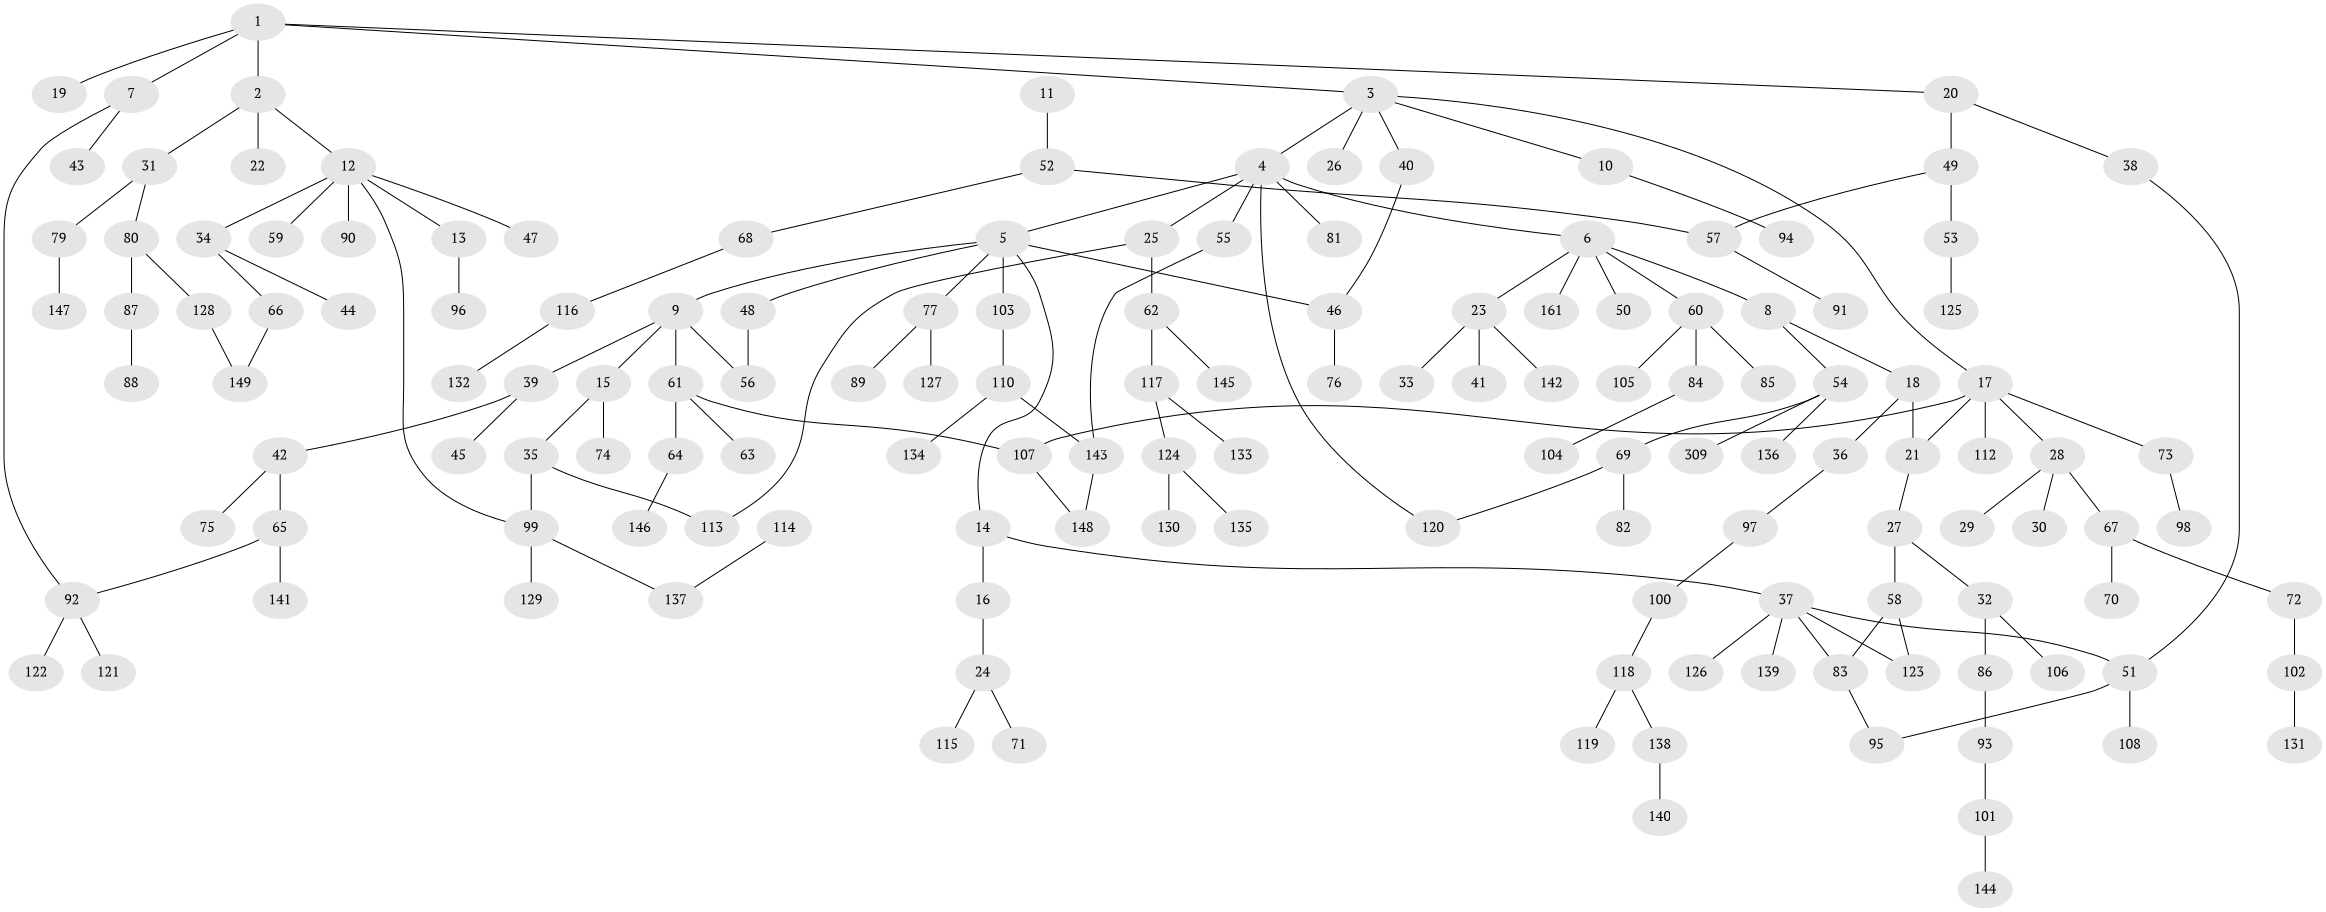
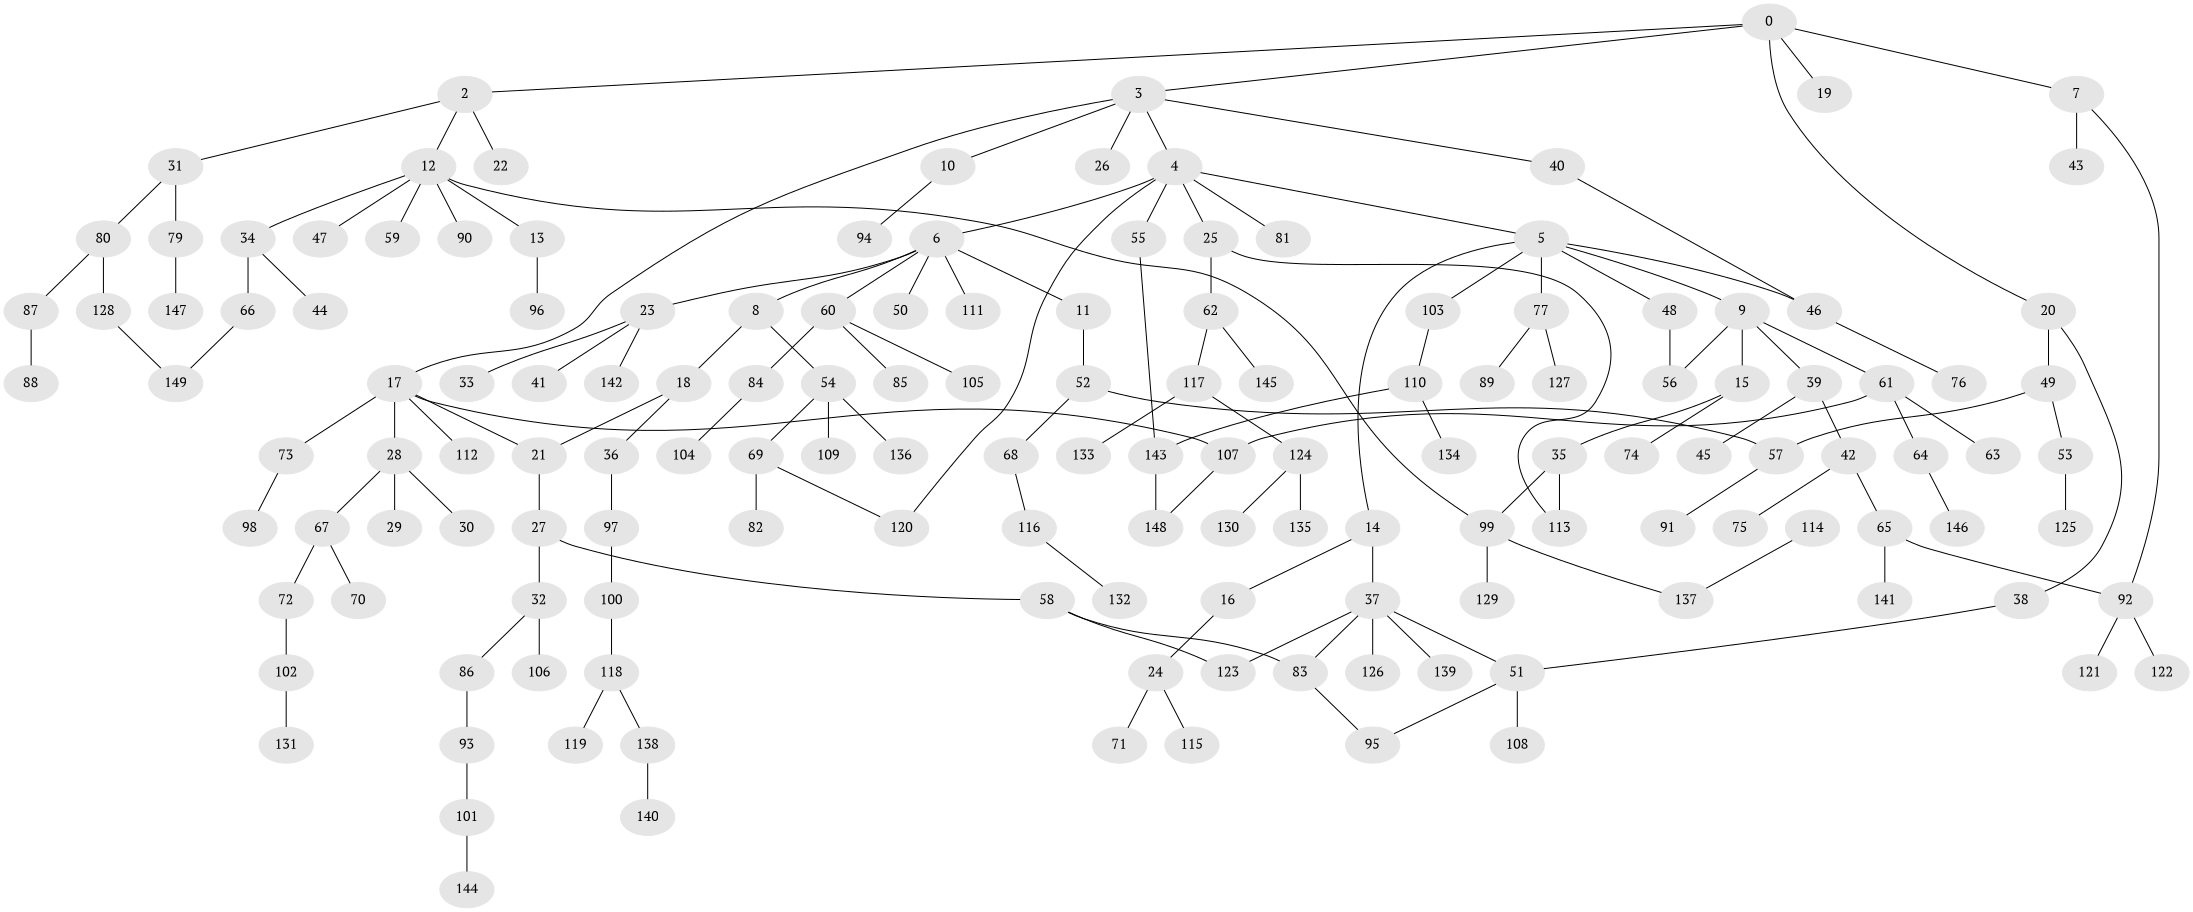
  graph {
    fontname="PT Serif"
    node [color=gray90 fontname="PT Serif" style=filled]
    edge [fontname="PT Serif"]
-   1
+   1 [label=0]
    2
    3
    7
    19
    20
    12
    22
    31
    4
    10
    17
    26
    40
    43
    92
    38
    49
    13
    34
    47
    59
    90
    99
    79
    80
    5
    6
    25
    55
    81
    120
    94
    21
    28
    73
    107
    112
    46
    9
    14
    48
    77
    103
    8
    11
    23
    50
    60
-   111 [label=161]
+   111
    62
    113
    143
    15
    39
    56
    61
    16
    37
    76
    89
    127
    110
    18
    54
    52
    33
    41
    142
    84
    85
    105
    114
    137
    121
    122
    36
    69
-   109 [label=309]
+   109
    136
    35
    74
    42
    45
    63
    64
    57
    68
    96
    44
    66
    129
    24
    51
    83
    123
    126
    139
    71
    115
    27
    29
    30
    67
    98
    148
    97
    53
    32
    58
    117
    145
    86
    106
    70
    72
    147
    87
    128
    93
    149
    100
    95
    108
    65
    75
    141
    125
    91
    116
    82
    104
    146
    124
    133
    102
    132
    131
    88
    101
    144
    118
    119
    138
    134
    130
    135
    140
    1 -- 2
    1 -- 3
    1 -- 7
    1 -- 19
    1 -- 20
    2 -- 12
    2 -- 22
    2 -- 31
    3 -- 4
    3 -- 10
    3 -- 17
    3 -- 26
    3 -- 40
    7 -- 43
    7 -- 92
    20 -- 38
    20 -- 49
    12 -- 13
    12 -- 34
    12 -- 47
    12 -- 59
    12 -- 90
    12 -- 99
    31 -- 79
    31 -- 80
    4 -- 5
    4 -- 6
    4 -- 25
    4 -- 55
    4 -- 81
    4 -- 120
    10 -- 94
    17 -- 21
    17 -- 28
    17 -- 73
    17 -- 107
    17 -- 112
    40 -- 46
    92 -- 121
    92 -- 122
    38 -- 51
    49 -- 57
    49 -- 53
    13 -- 96
    34 -- 44
    34 -- 66
    99 -- 137
    99 -- 129
    79 -- 147
    80 -- 87
    80 -- 128
    5 -- 46
    5 -- 9
    5 -- 14
    5 -- 48
    5 -- 77
    5 -- 103
    6 -- 8
+   6 -- 11
    6 -- 23
    6 -- 50
    6 -- 60
    6 -- 111
    25 -- 62
    25 -- 113
    55 -- 143
    21 -- 27
    28 -- 29
    28 -- 30
    28 -- 67
    73 -- 98
    107 -- 148
    46 -- 76
    9 -- 15
    9 -- 39
    9 -- 56
    9 -- 61
    14 -- 16
    14 -- 37
    48 -- 56
    77 -- 89
    77 -- 127
    103 -- 110
    8 -- 18
    8 -- 54
    11 -- 52
    23 -- 33
    23 -- 41
    23 -- 142
    60 -- 84
    60 -- 85
    60 -- 105
    62 -- 117
    62 -- 145
    143 -- 148
    15 -- 35
    15 -- 74
    39 -- 42
    39 -- 45
    61 -- 107
    61 -- 63
    61 -- 64
    16 -- 24
    37 -- 51
    37 -- 83
    37 -- 123
    37 -- 126
    37 -- 139
    110 -- 143
    110 -- 134
    18 -- 21
    18 -- 36
    54 -- 69
    54 -- 109
    54 -- 136
    52 -- 57
    52 -- 68
    84 -- 104
    114 -- 137
    36 -- 97
    69 -- 120
    69 -- 82
    35 -- 99
    35 -- 113
    42 -- 65
    42 -- 75
    64 -- 146
    57 -- 91
    68 -- 116
    66 -- 149
    24 -- 71
    24 -- 115
    51 -- 95
    51 -- 108
    83 -- 95
    27 -- 32
    27 -- 58
    67 -- 70
    67 -- 72
    97 -- 100
    53 -- 125
    32 -- 86
    32 -- 106
    58 -- 83
    58 -- 123
    117 -- 124
    117 -- 133
    86 -- 93
    72 -- 102
    87 -- 88
    128 -- 149
    93 -- 101
    100 -- 118
    65 -- 92
    65 -- 141
    116 -- 132
    124 -- 130
    124 -- 135
    102 -- 131
    101 -- 144
    118 -- 119
    118 -- 138
    138 -- 140
  }
